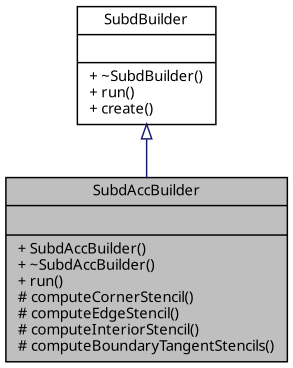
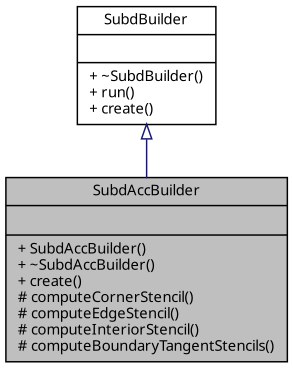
  digraph {
    fontname="Noto Sans"
    node [color=black fontname="Noto Sans" fontsize=10 shape=record style=filled]
-   n1 [fillcolor=grey75 fontcolor=black height=0.2 label="{SubdAccBuilder\n||+ SubdAccBuilder()\l+ ~SubdAccBuilder()\l+ run()\l# computeCornerStencil()\l# computeEdgeStencil()\l# computeInteriorStencil()\l# computeBoundaryTangentStencils()\l}" width=0.4]
+   n1 [fillcolor=grey75 fontcolor=black height=0.2 label="{SubdAccBuilder\n||+ SubdAccBuilder()\l+ ~SubdAccBuilder()\l+ create()\l# computeCornerStencil()\l# computeEdgeStencil()\l# computeInteriorStencil()\l# computeBoundaryTangentStencils()\l}" width=0.4]
    n2 [fillcolor=white height=0.2 label="{SubdBuilder\n||+ ~SubdBuilder()\l+ run()\l+ create()\l}" width=0.4]
    n2 -> n1 [arrowtail=empty color=midnightblue dir=back fontname="Noto Sans" fontsize=10 labelfontname=Helvetica labelfontsize=10 style=solid]
  }
